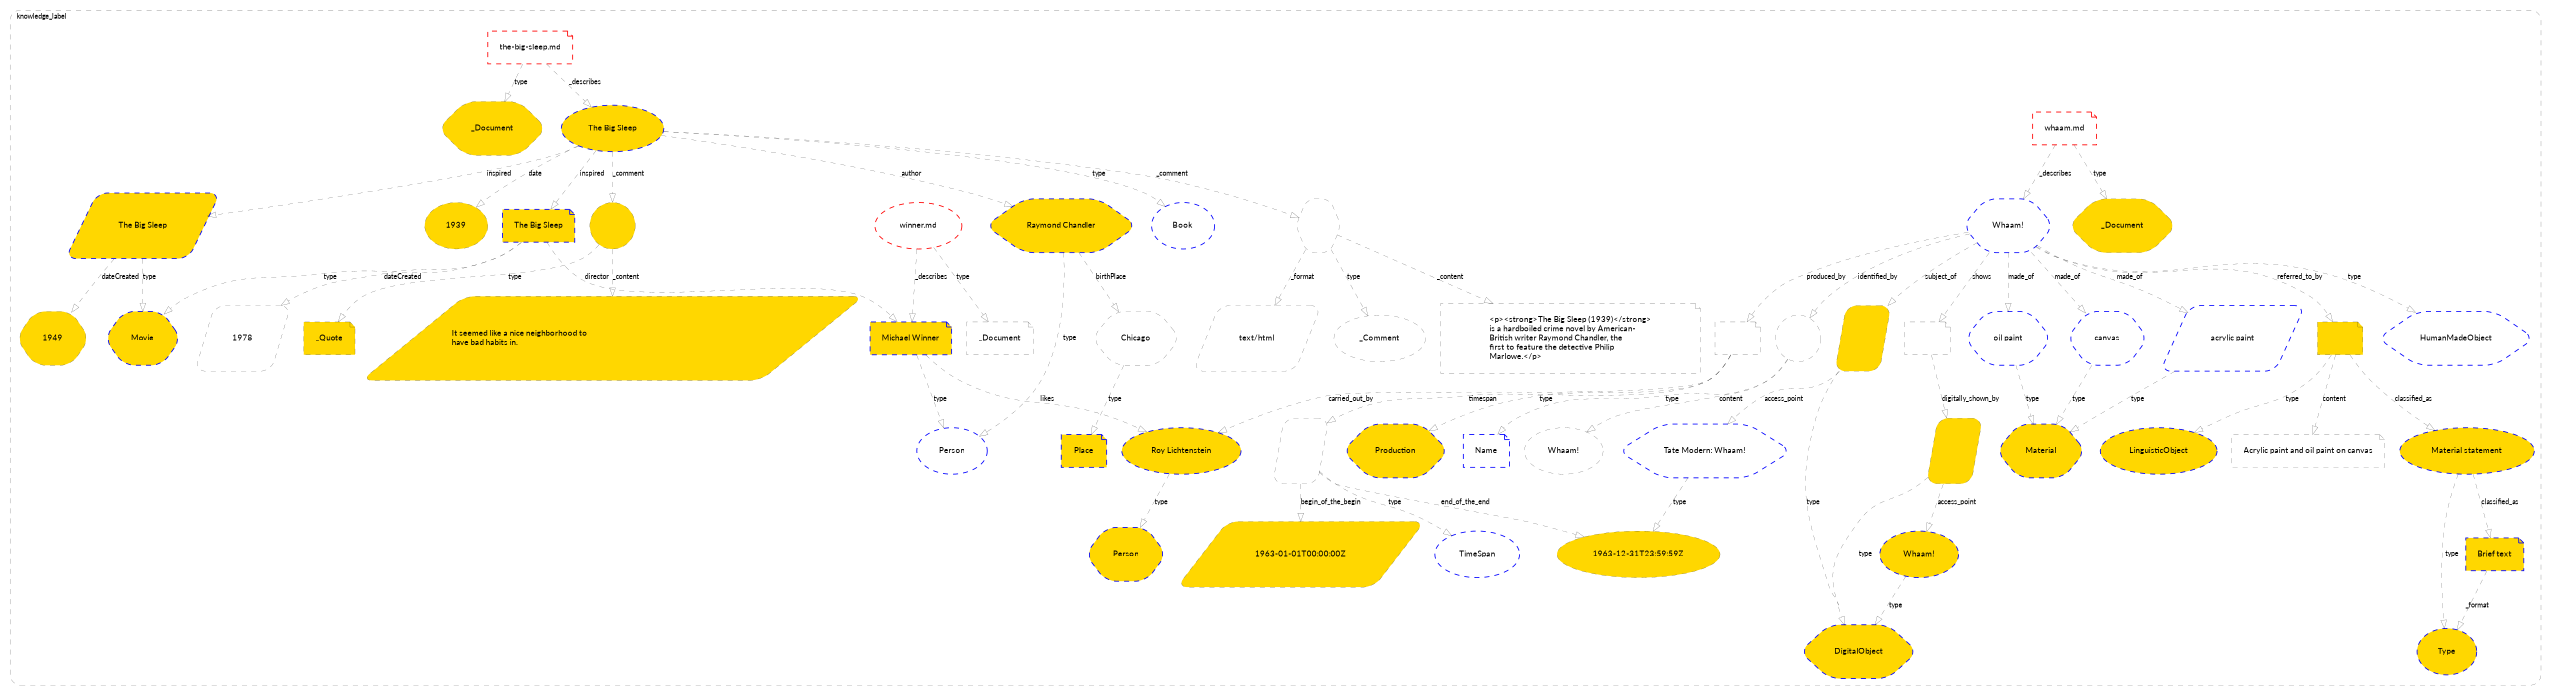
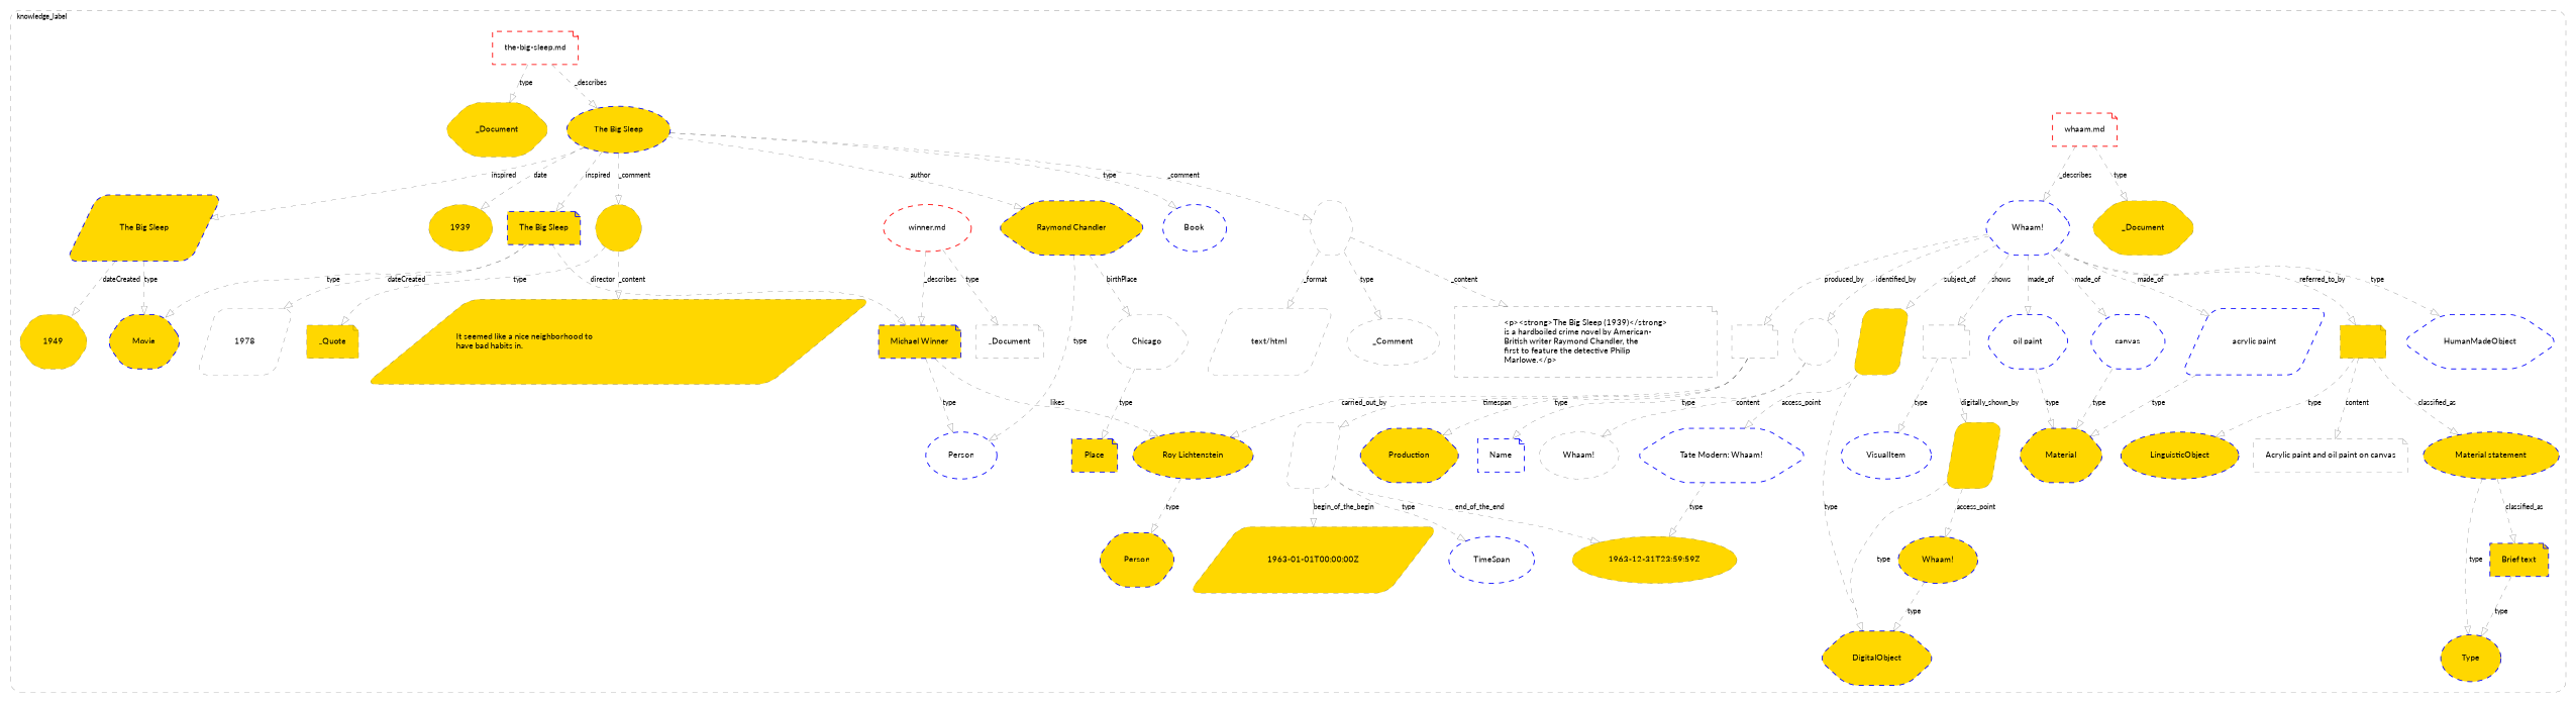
  digraph {
    concentrate=true
    fontname=Lato
    fontsize=8
    labeljust=l
    labelloc=t
    penwidth=0.2
    style="rounded,dashed"
    node [color=blue fillcolor=gold fontname=Lato fontsize=10 margin=0.2 penwidth=1 shape=ellipse style="rounded,dashed,filled"]
    edge [arrowhead=empty fontname=Lato fontsize=8 penwidth=0.2 style=dashed]
    n1 [color=red fillcolor=white label="whaam.md" shape=note]
    n2 [color=black label=_Document penwidth=0.2 shape=hexagon]
    n3 [fillcolor=white label="Whaam!" shape=hexagon]
    n4 [fillcolor=white label=HumanMadeObject shape=hexagon]
    n5 [color=black fillcolor=white label=" " penwidth=0.2]
    n6 [color=black fillcolor=white label=" " penwidth=0.2 shape=note]
    n7 [color=black fillcolor=white label=" " penwidth=0.2 shape=note]
    n8 [fillcolor=white label="acrylic paint" shape=parallelogram]
    n9 [fillcolor=white label="oil paint" shape=hexagon]
    n10 [fillcolor=white label=canvas shape=hexagon]
    n11 [color=black label=" " penwidth=0.2 shape=note]
    n12 [color=black label=" " penwidth=0.2 shape=parallelogram]
    n13 [fillcolor=white label=Name shape=note]
    n14 [color=black fillcolor=white label="Whaam!" penwidth=0.2]
    n15 [label=Production shape=hexagon]
    n16 [color=black fillcolor=white label=" " penwidth=0.2 shape=parallelogram]
    n17 [label="Roy Lichtenstein"]
    n18 [fillcolor=white label=TimeSpan]
    n19 [color=black label="1963-01-01T00:00:00Z" penwidth=0.2 shape=parallelogram]
    n20 [color=black label="1963-12-31T23:59:59Z" penwidth=0.2]
    n21 [label=Person shape=hexagon]
+   n22 [fillcolor=white label=VisualItem]
    n23 [color=black label=" " penwidth=0.2 shape=parallelogram]
    n24 [label=DigitalObject shape=hexagon]
    n25 [label="Whaam!"]
    n26 [label=Material shape=hexagon]
    n27 [label=LinguisticObject]
    n28 [color=black fillcolor=white label="Acrylic paint and oil paint on canvas" penwidth=0.2 shape=note]
    n29 [label="Material statement"]
    n30 [label=Type]
    n31 [label="Brief text" shape=note]
    n32 [fillcolor=white label="Tate Modern: Whaam!" shape=hexagon]
    n33 [color=red fillcolor=white label="the-big-sleep.md" shape=note]
    n34 [color=black label=_Document penwidth=0.2 shape=hexagon]
    n35 [label="The Big Sleep"]
    n36 [fillcolor=white label=Book]
    n37 [color=black fillcolor=white label=" " penwidth=0.2 shape=hexagon]
    n38 [color=black label=" " penwidth=0.2]
    n39 [label="Raymond Chandler" shape=hexagon]
    n40 [color=black label=1939 penwidth=0.2]
    n41 [label="The Big Sleep" shape=parallelogram]
    n42 [label="The Big Sleep" shape=note]
    n43 [color=black fillcolor=white label="<p><strong>The Big Sleep (1939)</strong>\lis a hardboiled crime novel by American-\lBritish writer Raymond Chandler, the\lfirst to feature the detective Philip\lMarlowe.</p>\l" margin="0.8,0.2" penwidth=0.2 shape=note]
    n44 [color=black fillcolor=white label="text/html" penwidth=0.2 shape=parallelogram]
    n45 [color=black fillcolor=white label=_Comment penwidth=0.2]
    n46 [color=black label="It seemed like a nice neighborhood to\lhave bad habits in.\l" margin="0.8,0.2" penwidth=0.2 shape=parallelogram]
    n47 [color=black label=_Quote penwidth=0.2 shape=note]
    n48 [fillcolor=white label=Person]
    n49 [color=black fillcolor=white label=Chicago penwidth=0.2 shape=hexagon]
    n50 [label=Place shape=note]
    n51 [label=Movie shape=hexagon]
    n52 [color=black label=1949 penwidth=0.2 shape=hexagon]
    n53 [color=black fillcolor=white label=1978 penwidth=0.2 shape=parallelogram]
    n54 [label="Michael Winner" shape=note]
    n55 [color=red fillcolor=white label="winner.md"]
    n56 [color=black fillcolor=white label=_Document penwidth=0.2 shape=note]
    subgraph cluster_1 {
      label=knowledge_label
      n1
      n2
      n3
      n4
      n5
      n6
      n7
      n8
      n9
      n10
      n11
      n12
      n13
      n14
      n15
      n16
      n17
      n18
      n19
      n20
      n21
+     n22
      n23
      n24
      n25
      n26
      n27
      n28
      n29
      n30
      n31
      n32
      n33
      n34
      n35
      n36
      n37
      n38
      n39
      n40
      n41
      n42
      n43
      n44
      n45
      n46
      n47
      n48
      n49
      n50
      n51
      n52
      n53
      n54
      n55
      n56
    }
    n1 -> n2 [label=type]
    n1 -> n3 [label=_describes]
    n3 -> n4 [label=type]
    n3 -> n5 [label=identified_by]
    n3 -> n6 [label=produced_by]
    n3 -> n7 [label=shows]
    n3 -> n8 [label=made_of]
    n3 -> n9 [label=made_of]
    n3 -> n10 [label=made_of]
    n3 -> n11 [label=referred_to_by]
    n3 -> n12 [label=subject_of]
    n5 -> n13 [label=type]
    n5 -> n14 [label=content]
    n6 -> n15 [label=type]
    n6 -> n16 [label=timespan]
    n6 -> n17 [label=carried_out_by]
+   n7 -> n22 [label=type]
    n7 -> n23 [label=digitally_shown_by]
    n8 -> n26 [label=type]
    n9 -> n26 [label=type]
    n10 -> n26 [label=type]
    n11 -> n27 [label=type]
    n11 -> n28 [label=content]
    n11 -> n29 [label=classified_as]
    n12 -> n24 [label=type]
    n12 -> n32 [label=access_point]
    n16 -> n18 [label=type]
    n16 -> n19 [label=begin_of_the_begin]
    n16 -> n20 [label=end_of_the_end]
    n17 -> n21 [label=type]
    n23 -> n24 [label=type]
    n23 -> n25 [label=access_point]
    n25 -> n24 [label=type]
    n29 -> n30 [label=type]
    n29 -> n31 [label=classified_as]
-   n31 -> n30 [label=_format]
+   n31 -> n30 [label=type]
    n32 -> n20 [label=type]
    n33 -> n34 [label=type]
    n33 -> n35 [label=_describes]
    n35 -> n36 [label=type]
    n35 -> n37 [label=_comment]
    n35 -> n38 [label=_comment]
    n35 -> n39 [label=author]
    n35 -> n40 [label=date]
    n35 -> n41 [label=inspired]
    n35 -> n42 [label=inspired]
    n37 -> n43 [label=_content]
    n37 -> n44 [label=_format]
    n37 -> n45 [label=type]
    n38 -> n46 [label=_content]
    n38 -> n47 [label=type]
    n39 -> n48 [label=type]
    n39 -> n49 [label=birthPlace]
    n41 -> n51 [label=type]
    n41 -> n52 [label=dateCreated]
    n42 -> n51 [label=type]
    n42 -> n53 [label=dateCreated]
    n42 -> n54 [label=director]
    n49 -> n50 [label=type]
    n54 -> n17 [label=likes]
    n54 -> n48 [label=type]
    n55 -> n54 [label=_describes]
    n55 -> n56 [label=type]
  }
